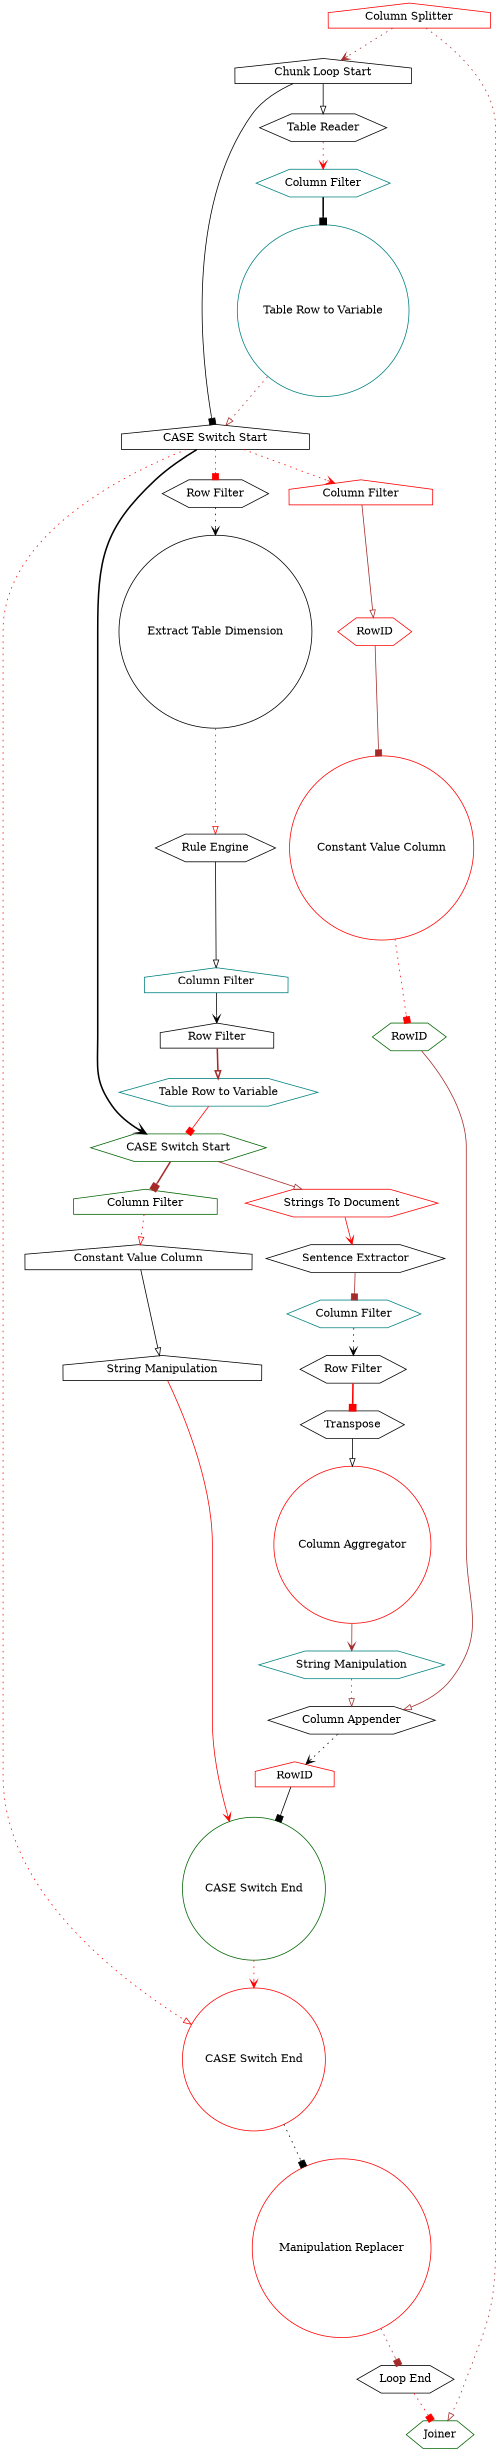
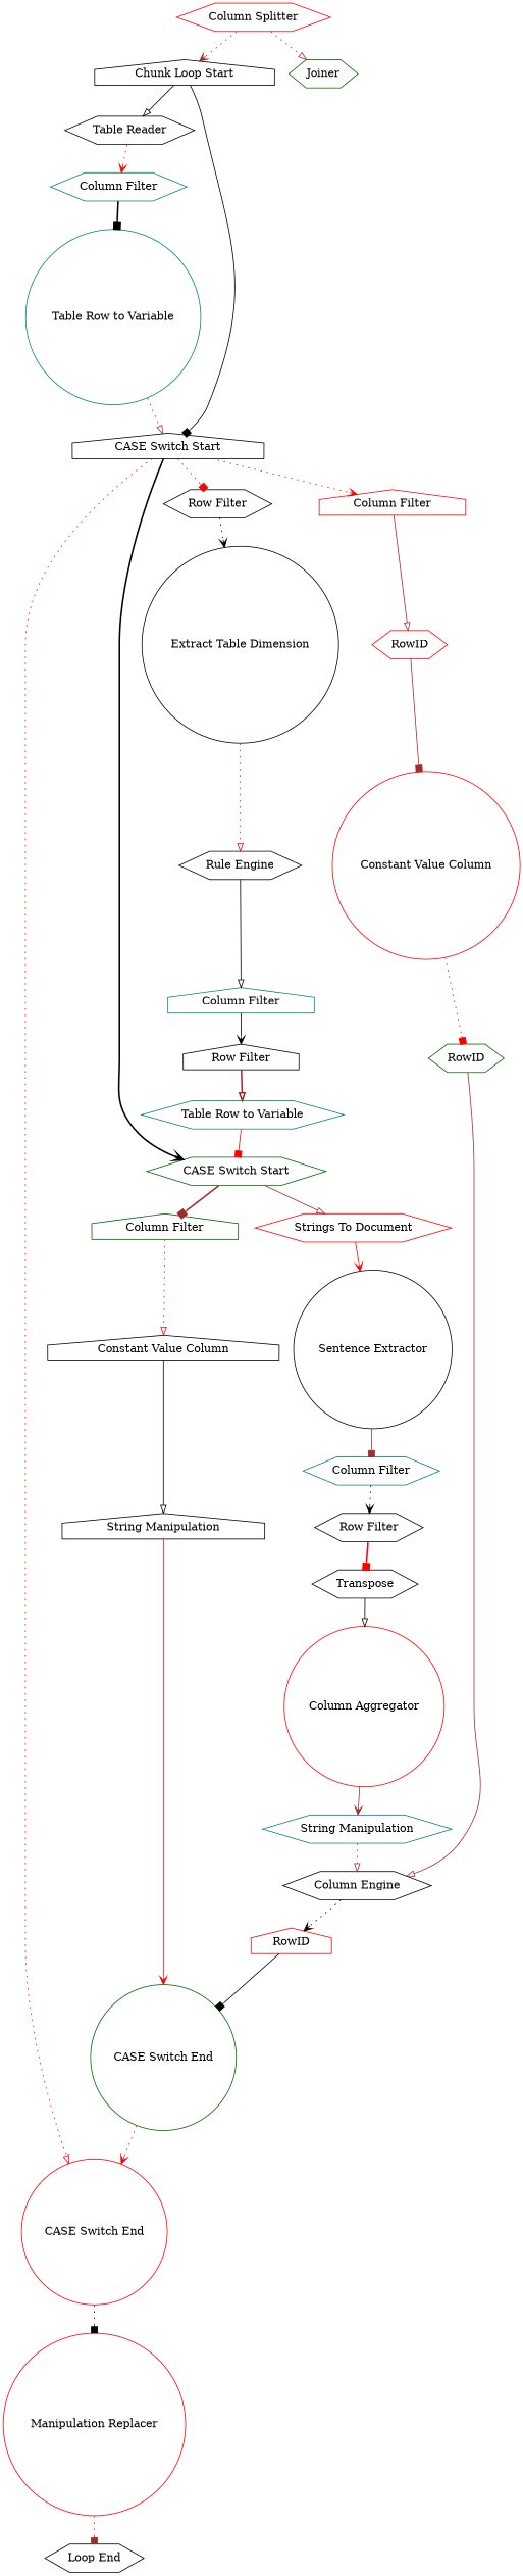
  digraph {
    rankdir=TB
    node [color=black shape=hexagon]
    edge [arrowhead=onormal color=brown style=dotted]
    n1 [color=red label="Column Aggregator" shape=circle]
    n2 [color=teal label="String Manipulation"]
-   n3 [label="Column Appender"]
+   n3 [label="Column Engine"]
    n4 [color=red label=RowID shape=house]
    n5 [label="CASE Switch Start" shape=house]
    n6 [color=red label="CASE Switch End" shape=circle]
    n7 [color=red label="Column Filter" shape=house]
    n8 [color=darkgreen label="CASE Switch Start"]
    n9 [label="Row Filter"]
    n10 [color=red label="Manipulation Replacer" shape=circle]
    n11 [color=red label=RowID]
    n12 [color=darkgreen label="Column Filter" shape=house]
    n13 [color=red label="Strings To Document"]
    n14 [label="Extract Table Dimension" shape=circle]
    n15 [label="Loop End"]
    n16 [label="Row Filter" shape=house]
    n17 [color=teal label="Table Row to Variable"]
    n18 [color=red label="Constant Value Column" shape=circle]
    n19 [color=darkgreen label=RowID]
    n20 [label="Constant Value Column" shape=house]
-   n21 [label="Sentence Extractor"]
+   n21 [label="Sentence Extractor" shape=circle]
    n22 [label="String Manipulation" shape=house]
    n23 [label="Row Filter"]
    n24 [label=Transpose]
    n25 [color=teal label="Column Filter"]
    n26 [color=darkgreen label="CASE Switch End" shape=circle]
    n27 [color=teal label="Table Row to Variable" shape=circle]
    n28 [label="Chunk Loop Start" shape=house]
    n29 [label="Table Reader"]
    n30 [color=teal label="Column Filter"]
-   n31 [color=red label="Column Splitter" shape=house]
+   n31 [color=red label="Column Splitter"]
    n32 [color=darkgreen label=Joiner]
    n33 [label="Rule Engine"]
    n34 [color=teal label="Column Filter" shape=house]
    n1 -> n2 [arrowhead=vee style=solid]
    n2 -> n3
    n3 -> n4 [arrowhead=vee color=black]
    n4 -> n26 [arrowhead=box color=black style=solid]
    n5 -> n6 [color=red]
    n5 -> n7 [arrowhead=vee color=red]
    n5 -> n8 [arrowhead=vee color=black style=bold]
    n5 -> n9 [arrowhead=box color=red]
    n6 -> n10 [arrowhead=box color=black]
    n7 -> n11 [style=solid]
    n8 -> n12 [arrowhead=box style=bold]
    n8 -> n13 [style=solid]
    n9 -> n14 [arrowhead=vee color=black]
    n10 -> n15 [arrowhead=box]
    n11 -> n18 [arrowhead=box style=solid]
    n12 -> n20 [color=red]
    n13 -> n21 [arrowhead=vee color=red style=solid]
    n14 -> n33 [color=red]
-   n15 -> n32 [arrowhead=box color=red]
    n16 -> n17 [style=bold]
    n17 -> n8 [arrowhead=box color=red style=solid]
    n18 -> n19 [arrowhead=box color=red]
    n19 -> n3 [style=solid]
    n20 -> n22 [color=black style=solid]
    n21 -> n25 [arrowhead=box style=solid]
    n22 -> n26 [arrowhead=vee color=red style=solid]
    n23 -> n24 [arrowhead=box color=red style=bold]
    n24 -> n1 [color=black style=solid]
    n25 -> n23 [arrowhead=vee color=black]
    n26 -> n6 [arrowhead=vee color=red]
    n27 -> n5
    n28 -> n5 [arrowhead=box color=black style=solid]
    n28 -> n29 [color=black style=solid]
    n29 -> n30 [arrowhead=vee color=red]
    n30 -> n27 [arrowhead=box color=black style=bold]
    n31 -> n28 [arrowhead=vee]
    n31 -> n32
    n33 -> n34 [color=black style=solid]
    n34 -> n16 [arrowhead=vee color=black style=solid]
  }
